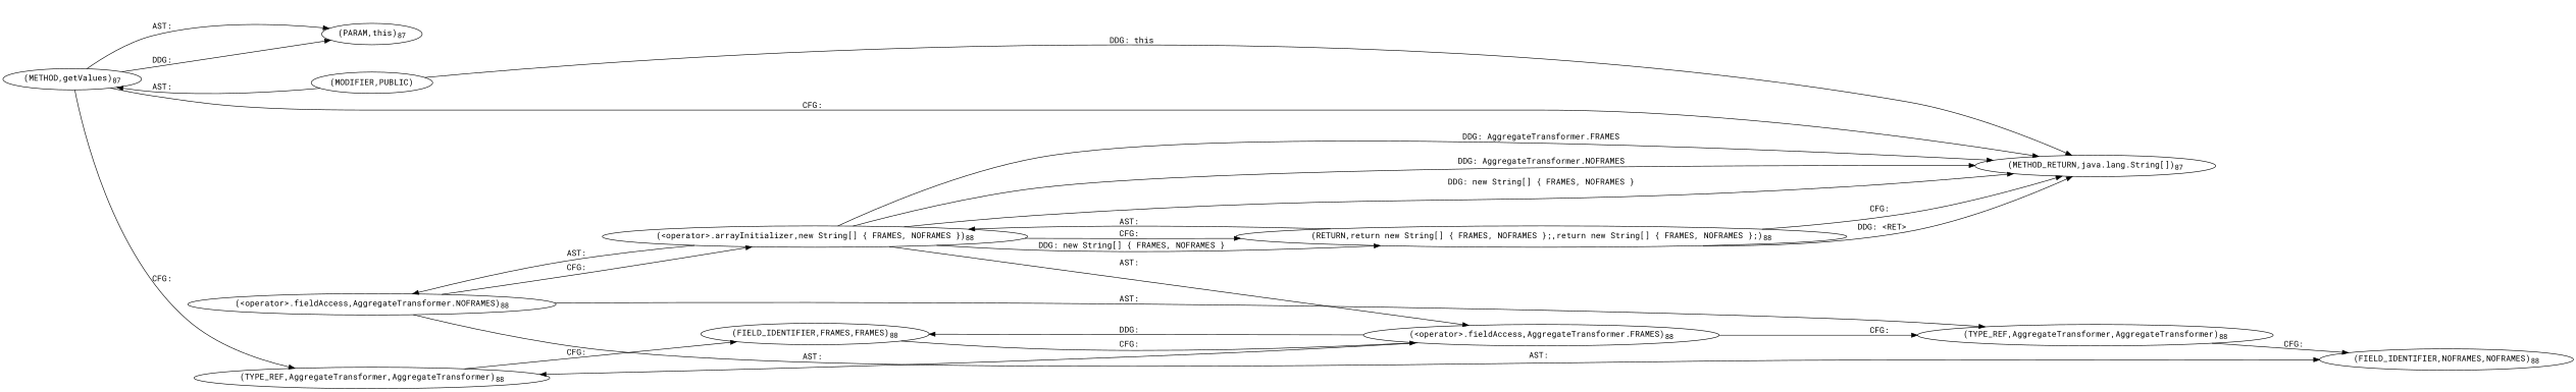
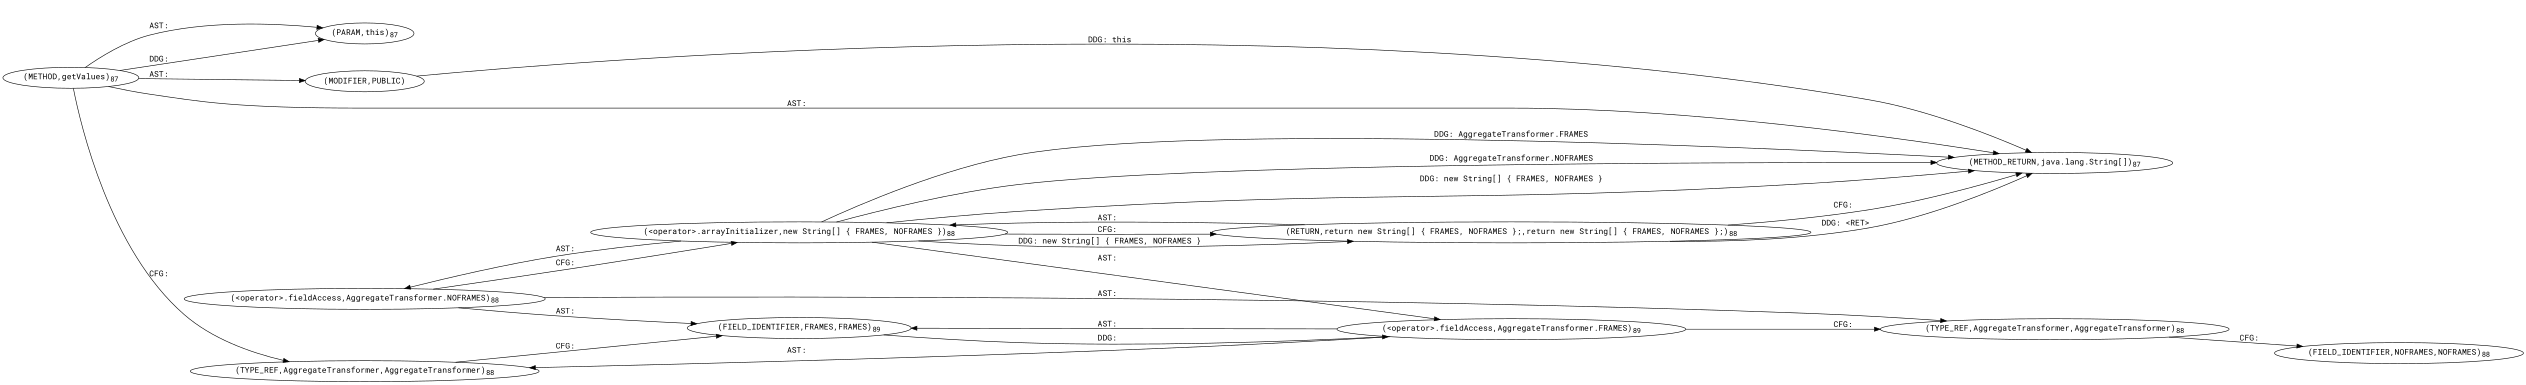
  digraph {
    fontname="Roboto Mono"
    rankdir=LR
    node [fontname="Roboto Mono"]
    edge [fontname="Roboto Mono"]
    n1 [label=<(METHOD,getValues)<SUB>87</SUB>>]
    n2 [label=<(PARAM,this)<SUB>87</SUB>>]
    n3 [label=<(TYPE_REF,AggregateTransformer,AggregateTransformer)<SUB>88</SUB>>]
    n4 [label=<(MODIFIER,PUBLIC)>]
    n5 [label=<(METHOD_RETURN,java.lang.String[])<SUB>87</SUB>>]
-   n6 [label=<(FIELD_IDENTIFIER,FRAMES,FRAMES)<SUB>88</SUB>>]
+   n6 [label=<(FIELD_IDENTIFIER,FRAMES,FRAMES)<SUB>89</SUB>>]
    n7 [label=<(RETURN,return new String[] { FRAMES, NOFRAMES };,return new String[] { FRAMES, NOFRAMES };)<SUB>88</SUB>>]
    n8 [label=<(&lt;operator&gt;.arrayInitializer,new String[] { FRAMES, NOFRAMES })<SUB>88</SUB>>]
-   n9 [label=<(&lt;operator&gt;.fieldAccess,AggregateTransformer.FRAMES)<SUB>88</SUB>>]
+   n9 [label=<(&lt;operator&gt;.fieldAccess,AggregateTransformer.FRAMES)<SUB>89</SUB>>]
    n10 [label=<(&lt;operator&gt;.fieldAccess,AggregateTransformer.NOFRAMES)<SUB>88</SUB>>]
    n11 [label=<(TYPE_REF,AggregateTransformer,AggregateTransformer)<SUB>88</SUB>>]
    n12 [label=<(FIELD_IDENTIFIER,NOFRAMES,NOFRAMES)<SUB>88</SUB>>]
    n1 -> n2 [label="AST: "]
    n1 -> n2 [label="DDG: "]
    n1 -> n3 [label="CFG: "]
-   n4 -> n1 [label="AST: "]
-   n1 -> n5 [label="CFG: "]
+   n1 -> n4 [label="AST: "]
+   n1 -> n5 [label="AST: "]
    n3 -> n6 [label="CFG: "]
    n4 -> n5 [label="DDG: this"]
-   n6 -> n9 [label="CFG: "]
+   n6 -> n9 [label="DDG: "]
    n7 -> n5 [label="CFG: "]
    n7 -> n5 [label="DDG: &lt;RET&gt;"]
    n7 -> n8 [label="AST: "]
    n8 -> n5 [label="DDG: AggregateTransformer.FRAMES"]
    n8 -> n5 [label="DDG: AggregateTransformer.NOFRAMES"]
    n8 -> n5 [label="DDG: new String[] { FRAMES, NOFRAMES }"]
    n8 -> n7 [label="CFG: "]
    n8 -> n7 [label="DDG: new String[] { FRAMES, NOFRAMES }"]
    n8 -> n9 [label="AST: "]
    n8 -> n10 [label="AST: "]
    n9 -> n3 [label="AST: "]
-   n9 -> n6 [label="DDG: "]
+   n9 -> n6 [label="AST: "]
    n9 -> n11 [label="CFG: "]
    n10 -> n8 [label="CFG: "]
    n10 -> n11 [label="AST: "]
-   n10 -> n12 [label="AST: "]
+   n10 -> n6 [label="AST: "]
    n11 -> n12 [label="CFG: "]
  }
